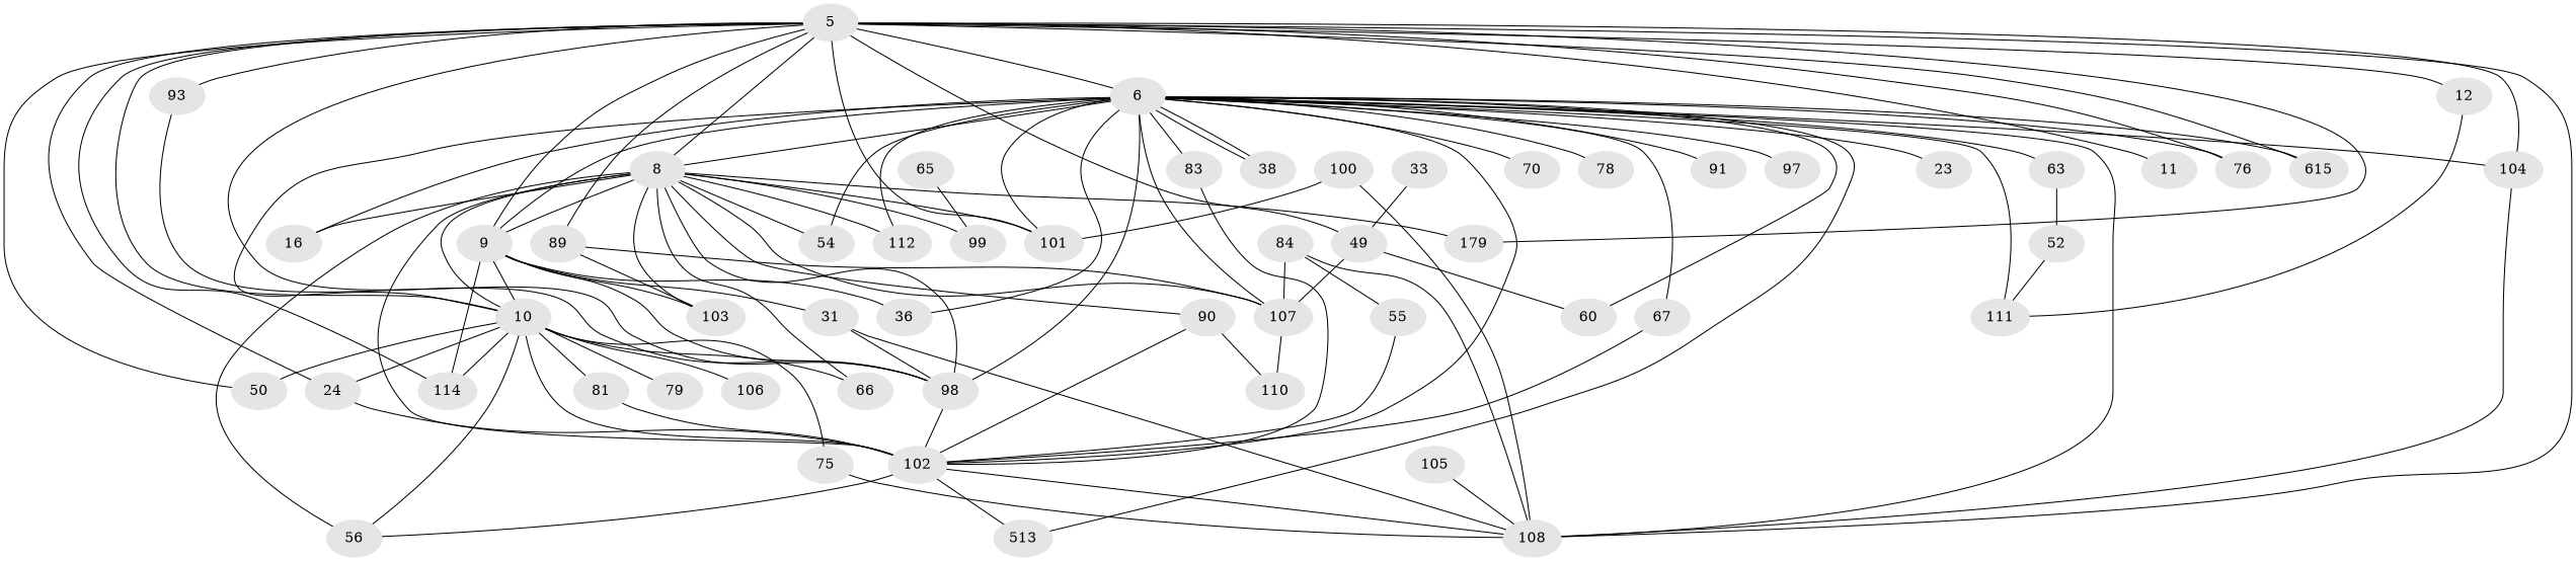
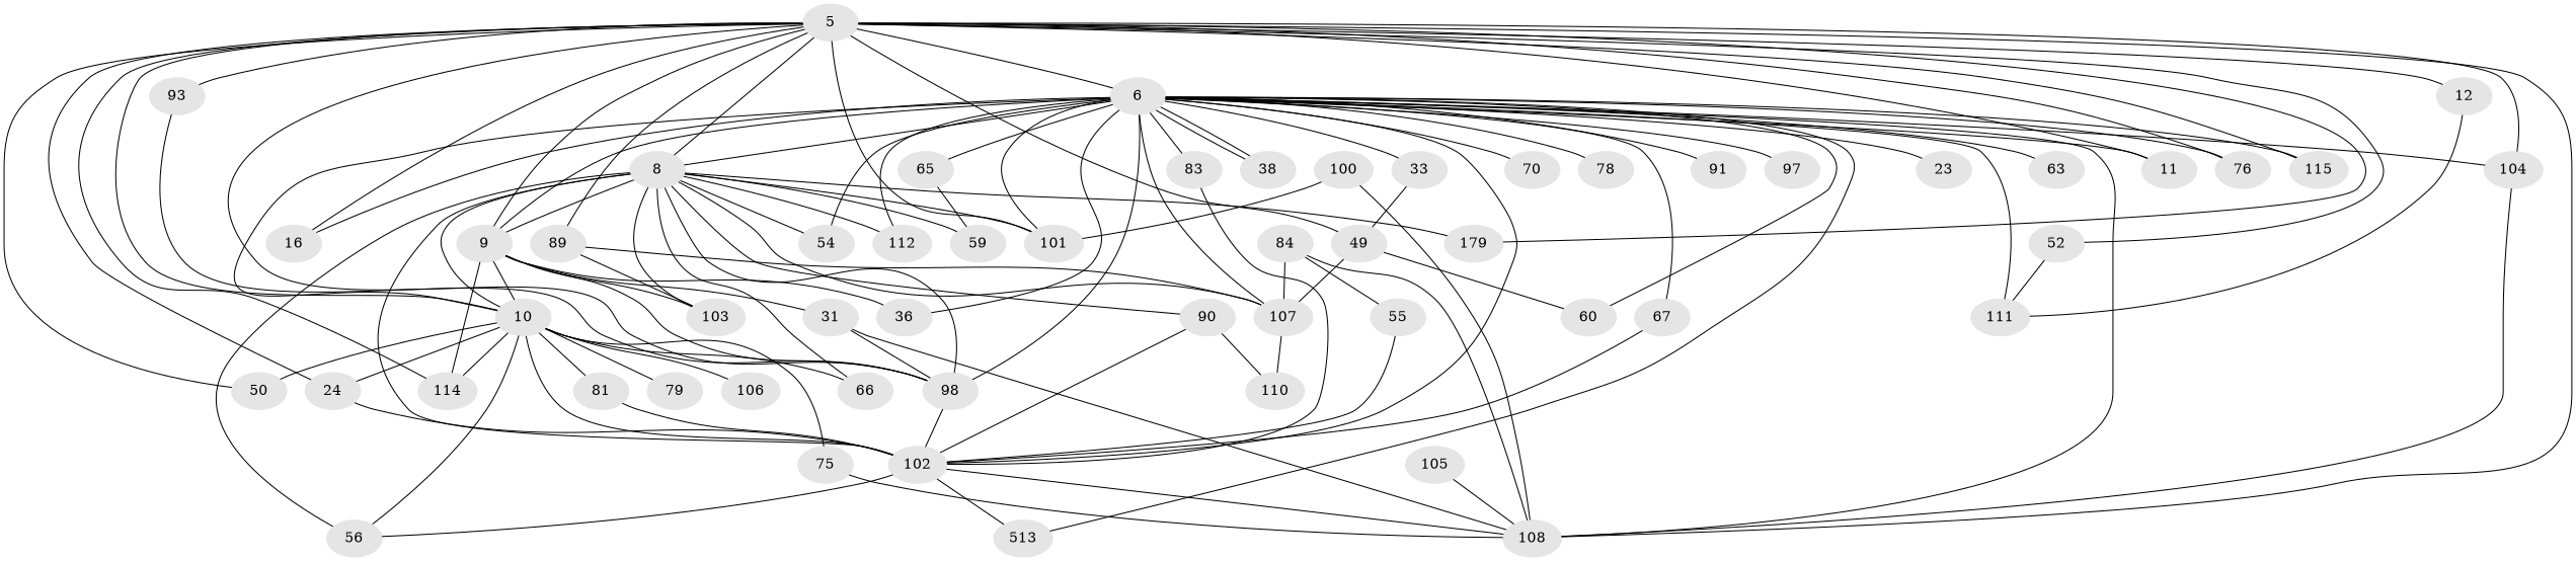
  graph {
    node [color=gray90 style=filled]
    5 [super="+1"]
    6 [super="+4"]
    8 [super="+2"]
    9 [super="+7"]
    10 [super="+3"]
    11
    16
    49 [super="+28"]
    50
    52
    n11 [label=24 super="+55"]
    n12 [label=12]
    76
    89 [super="+87"]
    93
    98 [super="+15+82+59+80"]
    101 [super="+24+94+53"]
    104 [super="+22"]
    108 [super="+51+58+69"]
    n20 [label=179]
-   115 [label=615]
+   115
    114
    23 [super="+19"]
    33
    36
    38
    54 [super="+30"]
    60
    63
    65 [super="+21+27"]
    67
    70
    78
    83 [super="+46"]
    91 [super="+74"]
    97
    102 [super="+96+92+61"]
    107 [super="+86"]
    111 [super="+57"]
    112
    n41 [label=513]
    56 [super="+37"]
    66 [super="+42"]
    90 [super="+43"]
-   99
+   99 [label=59]
    103 [super="+32"]
    31
    79 [super="+62"]
    75
    n50 [label=81]
    106
    110
    84
    n54 [label=55]
    100
    105
    5 -- 6 [weight=4]
    5 -- 8 [weight=4]
    5 -- 9 [weight=4]
    5 -- 10 [weight=4]
    5 -- 11
-   8 -- 16
+   5 -- 16
    5 -- 49 [weight=3]
    5 -- 50
-   63 -- 52
+   5 -- 52
    5 -- n11
    5 -- n12
    5 -- 76
    5 -- 89
    5 -- 93
    5 -- 98
    5 -- 101 [weight=3]
    5 -- 104 [weight=2]
    5 -- 108 [weight=2]
    5 -- n20
    5 -- 115
    5 -- 114
    6 -- 8 [weight=4]
    6 -- 9 [weight=4]
    6 -- 10 [weight=4]
+   6 -- 11
    6 -- 16
    6 -- 76
    6 -- 98 [weight=4]
    6 -- 101 [weight=3]
    6 -- 104 [weight=2]
    6 -- 108 [weight=4]
    6 -- 115
    6 -- 23 [weight=2]
+   6 -- 33
    6 -- 36
    6 -- 38
    6 -- 38
    6 -- 54 [weight=2]
    6 -- 60
    6 -- 63
+   6 -- 65 [weight=4]
    6 -- 67
    6 -- 70
    6 -- 78 [weight=2]
    6 -- 83 [weight=3]
    6 -- 91 [weight=3]
    6 -- 97 [weight=2]
    6 -- 102
    6 -- 107 [weight=2]
    6 -- 111 [weight=3]
    6 -- 112
    6 -- n41
    8 -- 9 [weight=4]
    8 -- 10 [weight=4]
    8 -- 98 [weight=2]
    8 -- 101
    8 -- n20
    8 -- 54
    8 -- 102 [weight=8]
    8 -- 107
    8 -- 112
    8 -- 56 [weight=2]
    8 -- 66
    8 -- 90
    8 -- 99
    8 -- 103
    9 -- 10 [weight=4]
    9 -- 98
    9 -- 114
    9 -- 36
    9 -- 103 [weight=2]
    9 -- 31
    10 -- 50
    10 -- n11
    10 -- 114
    10 -- 102
    10 -- 56
    10 -- 66 [weight=2]
    10 -- 79
    10 -- 75
    10 -- n50
    10 -- 106
    49 -- 60
    49 -- 107
    52 -- 111
    n11 -- 102
    n12 -- 111
    89 -- 107
    89 -- 103
    93 -- 98
    98 -- 102 [weight=2]
    104 -- 108
    33 -- 49
    65 -- 99
    67 -- 102
    83 -- 102
    102 -- 108 [weight=3]
    102 -- n41
    102 -- 56
    107 -- 110
    90 -- 102 [weight=2]
    90 -- 110
    31 -- 98
    31 -- 108
    75 -- 108
    n50 -- 102
    84 -- 108
    84 -- 107
    84 -- n54
    n54 -- 102
    100 -- 101
    100 -- 108
    105 -- 108
  }
